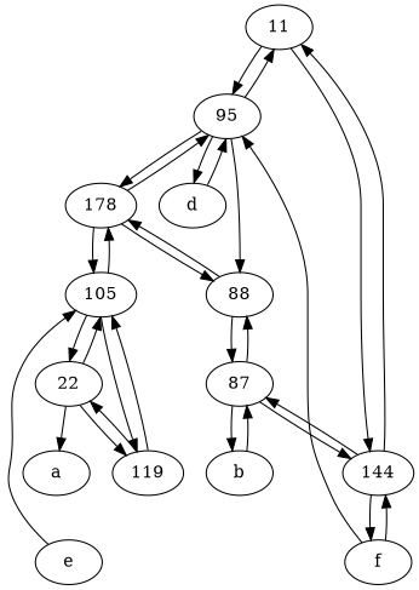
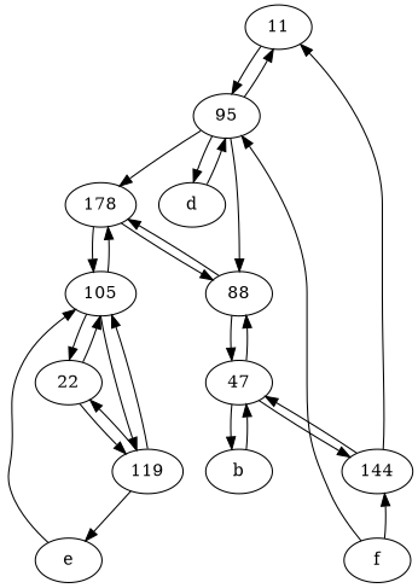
  digraph {
    n1 [label=11]
    95
    n3 [label=144]
    n4 [label=178]
    88
    d
    f
-   47 [label=87]
+   47
    119
    105
    e
    22
-   a
    b
    n1 -> 95
-   n1 -> n3
    95 -> n1
    95 -> n4
    95 -> 88
    95 -> d
    n3 -> n1
-   n3 -> f
    n3 -> 47
-   n4 -> 95
    n4 -> 88
    n4 -> 105
    88 -> n4
    88 -> 47
    d -> 95
    f -> 95
    f -> n3
    47 -> n3
    47 -> 88
    47 -> b
    119 -> 105
+   119 -> e
    119 -> 22
    105 -> n4
    105 -> 119
    105 -> 22
    e -> 105
    22 -> 119
    22 -> 105
-   22 -> a
    b -> 47
  }
